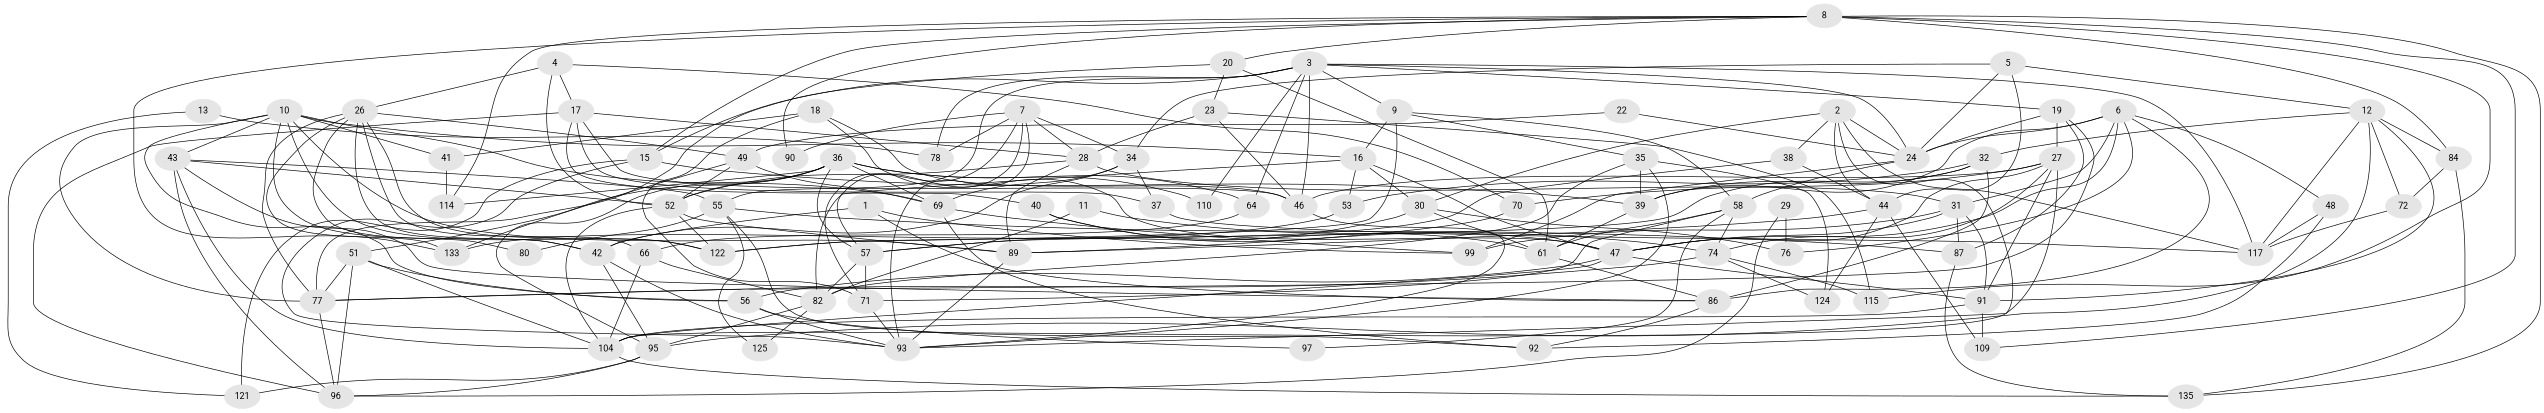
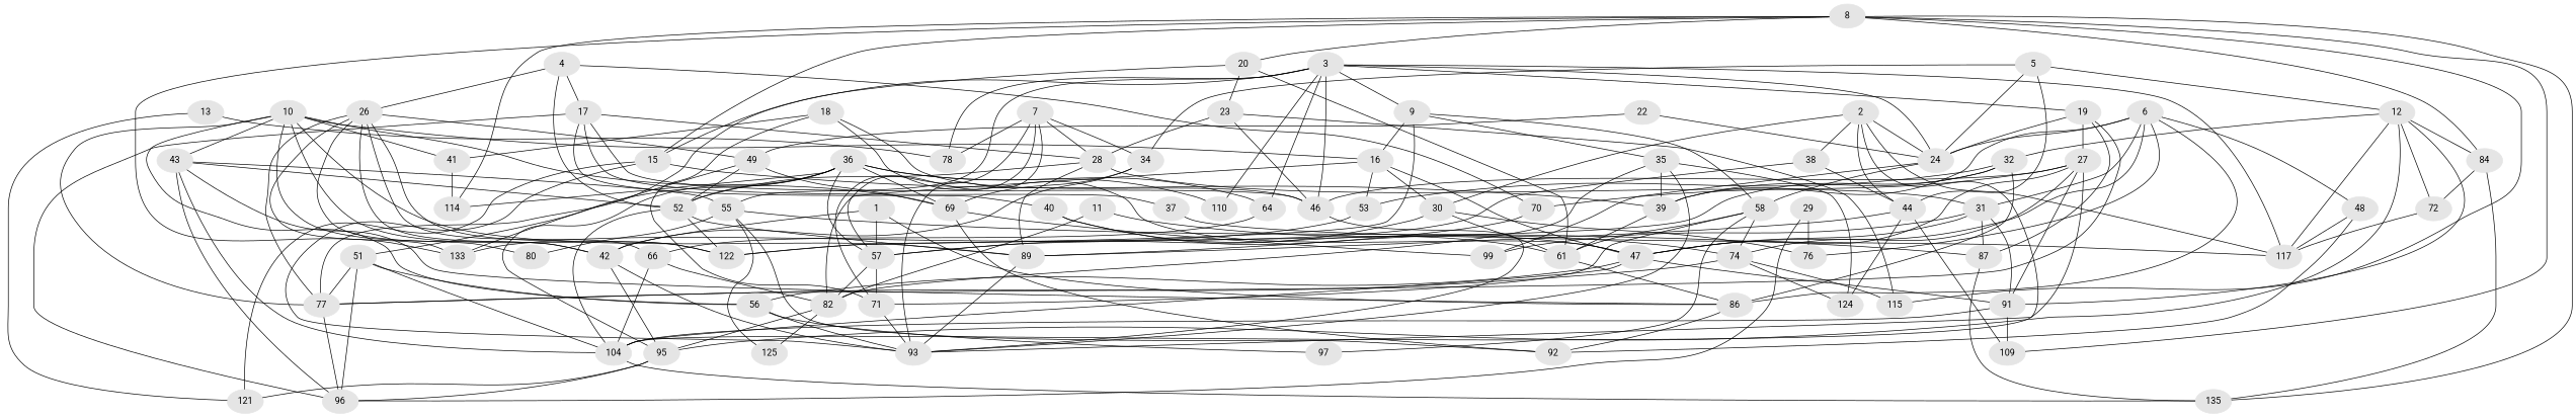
  graph {
    fontname=Roboto
    node [color=gray90 fontname=Roboto style=filled]
    edge [fontname=Roboto]
    42 [super="+130"]
    93 [super="+126"]
    95 [super="+101"]
    1
    57 [super="+103"]
    86 [super="+111"]
    71
    82 [super="+112"]
    92
    2 [super="+33"]
    24 [super="+54"]
    30
    44 [super="+83"]
    117 [super="+119"]
    38
    58 [super="+59"]
    99
    28 [super="+100"]
    52 [super="+120"]
    31 [super="+67"]
    89
    76
    61 [super="+88"]
    109
    124
    3 [super="+85"]
    9 [super="+21"]
    15 [super="+136"]
    19 [super="+106"]
    46 [super="+68"]
    55 [super="+65"]
    64
    78
    110
    16 [super="+129"]
    35 [super="+50"]
    122
    39 [super="+127"]
    121
    77 [super="+132"]
    27
    87
    80
    125
    66
    4 [super="+73"]
    17 [super="+118"]
    26 [super="+107"]
    70
    8 [super="+134"]
-   90
    n52 [label=84 super="+105"]
    20 [super="+60"]
    114
    115
    133
    135
    37
    40 [super="+45"]
    96 [super="+123"]
    49
    104 [super="+128"]
    5 [super="+116"]
    12 [super="+84"]
    34
    32 [super="+79"]
    72
    91 [super="+102"]
    69 [super="+94"]
    6 [super="+25"]
    47 [super="+131"]
    48
    56 [super="+98"]
    7 [super="+113"]
    23 [super="+63"]
    53
    74 [super="+137"]
    97
    10 [super="+62"]
    41
    43 [super="+108"]
    11
    13
    18
    22
    29
    36 [super="+75"]
    51 [super="+81"]
    42 -- 93
    42 -- 95 [weight=2]
    95 -- 121
    95 -- 96
    1 -- 42
-   1 -- 99
+   1 -- 57
    1 -- 86
    57 -- 71
    57 -- 82
    86 -- 92
    71 -- 93
    82 -- 95
    82 -- 125
    2 -- 93
    2 -- 24
    2 -- 30
    2 -- 44
    2 -- 117
    2 -- 38
    24 -- 58
    24 -- 99
    30 -- 57
    30 -- 76
    30 -- 61
    44 -- 89
    44 -- 109
    44 -- 124
    38 -- 57
    38 -- 44
    58 -- 71
    58 -- 61
    58 -- 74
    58 -- 97
    28 -- 52
    28 -- 31
    28 -- 89
    52 -- 89
    52 -- 122
    52 -- 104
    31 -- 99
    31 -- 87
    31 -- 91
    31 -- 47
    89 -- 93
    61 -- 86
    3 -- 24
    3 -- 117
    3 -- 9
    3 -- 15
    3 -- 19
    3 -- 46
    3 -- 55
    3 -- 64
    3 -- 78
    3 -- 110
    9 -- 58
    9 -- 16
    9 -- 35
    9 -- 122
    15 -- 93
    15 -- 39
    15 -- 121
    19 -- 24
    19 -- 77
    19 -- 27
    19 -- 87
    46 -- 93
    55 -- 92
    55 -- 87
    55 -- 80
    55 -- 125
    64 -- 66
    16 -- 82
    16 -- 30
    16 -- 47
    16 -- 53
    35 -- 93
    35 -- 82
    35 -- 124
    35 -- 39
    39 -- 61
    77 -- 96
    27 -- 46
    27 -- 70
    27 -- 104
    27 -- 91
    27 -- 47
    27 -- 74
    87 -- 135
    66 -- 82
    66 -- 104
    4 -- 52
    4 -- 17
    4 -- 26
    4 -- 70
    17 -- 28
    17 -- 46
    17 -- 37
    17 -- 40
    17 -- 96
    26 -- 42
    26 -- 122
    26 -- 77
    26 -- 80
    26 -- 66
    26 -- 133
    26 -- 49
    70 -- 89
    8 -- 109
    8 -- 15
-   8 -- 90
    8 -- n52 [weight=2]
    8 -- 20
    8 -- 114
    8 -- 115
    8 -- 133
    8 -- 135
    n52 -- 135
    n52 -- 72
    20 -- 61
    20 -- 77
    20 -- 23
    37 -- 117
    40 -- 61 [weight=2]
    40 -- 47
    49 -- 52
    49 -- 133
    49 -- 69
    104 -- 135
    5 -- 24
    5 -- 44
    5 -- 12
    5 -- 34
    12 -- 95
    12 -- 117
    12 -- n52
    12 -- 32
    12 -- 72
    12 -- 91
    34 -- 42
-   34 -- 37
    34 -- 69
    32 -- 86
    32 -- 122
    32 -- 39
    32 -- 53
    72 -- 117
    91 -- 109
    91 -- 104 [weight=2]
    69 -- 92
    69 -- 99
    6 -- 86
    6 -- 24
    6 -- 31
    6 -- 76
    6 -- 39
    6 -- 47
    6 -- 48
    47 -- 104
    47 -- 91
    47 -- 56
    48 -- 92
    48 -- 117
    56 -- 93
    56 -- 97
    7 -- 93
    7 -- 57
    7 -- 71
    7 -- 28
    7 -- 78
-   7 -- 90
    7 -- 34
    23 -- 28
    23 -- 46
    23 -- 115
    53 -- 133
    74 -- 124
    74 -- 77
    74 -- 115
    10 -- 42
    10 -- 89
    10 -- 16
    10 -- 122
    10 -- 77
    10 -- 69
    10 -- 56
    10 -- 41
    10 -- 43
    41 -- 114
    43 -- 86
    43 -- 52
    43 -- 55
    43 -- 96
    43 -- 104
    11 -- 82
    11 -- 74
    13 -- 78
    13 -- 121
    18 -- 71
    18 -- 46
    18 -- 47
    18 -- 41
    22 -- 24
    22 -- 49
    29 -- 76
    29 -- 96
    36 -- 95
    36 -- 57
    36 -- 52
    36 -- 64
    36 -- 110
    36 -- 114
    36 -- 69
    36 -- 51
    51 -- 77
    51 -- 96
    51 -- 104
    51 -- 56
  }
